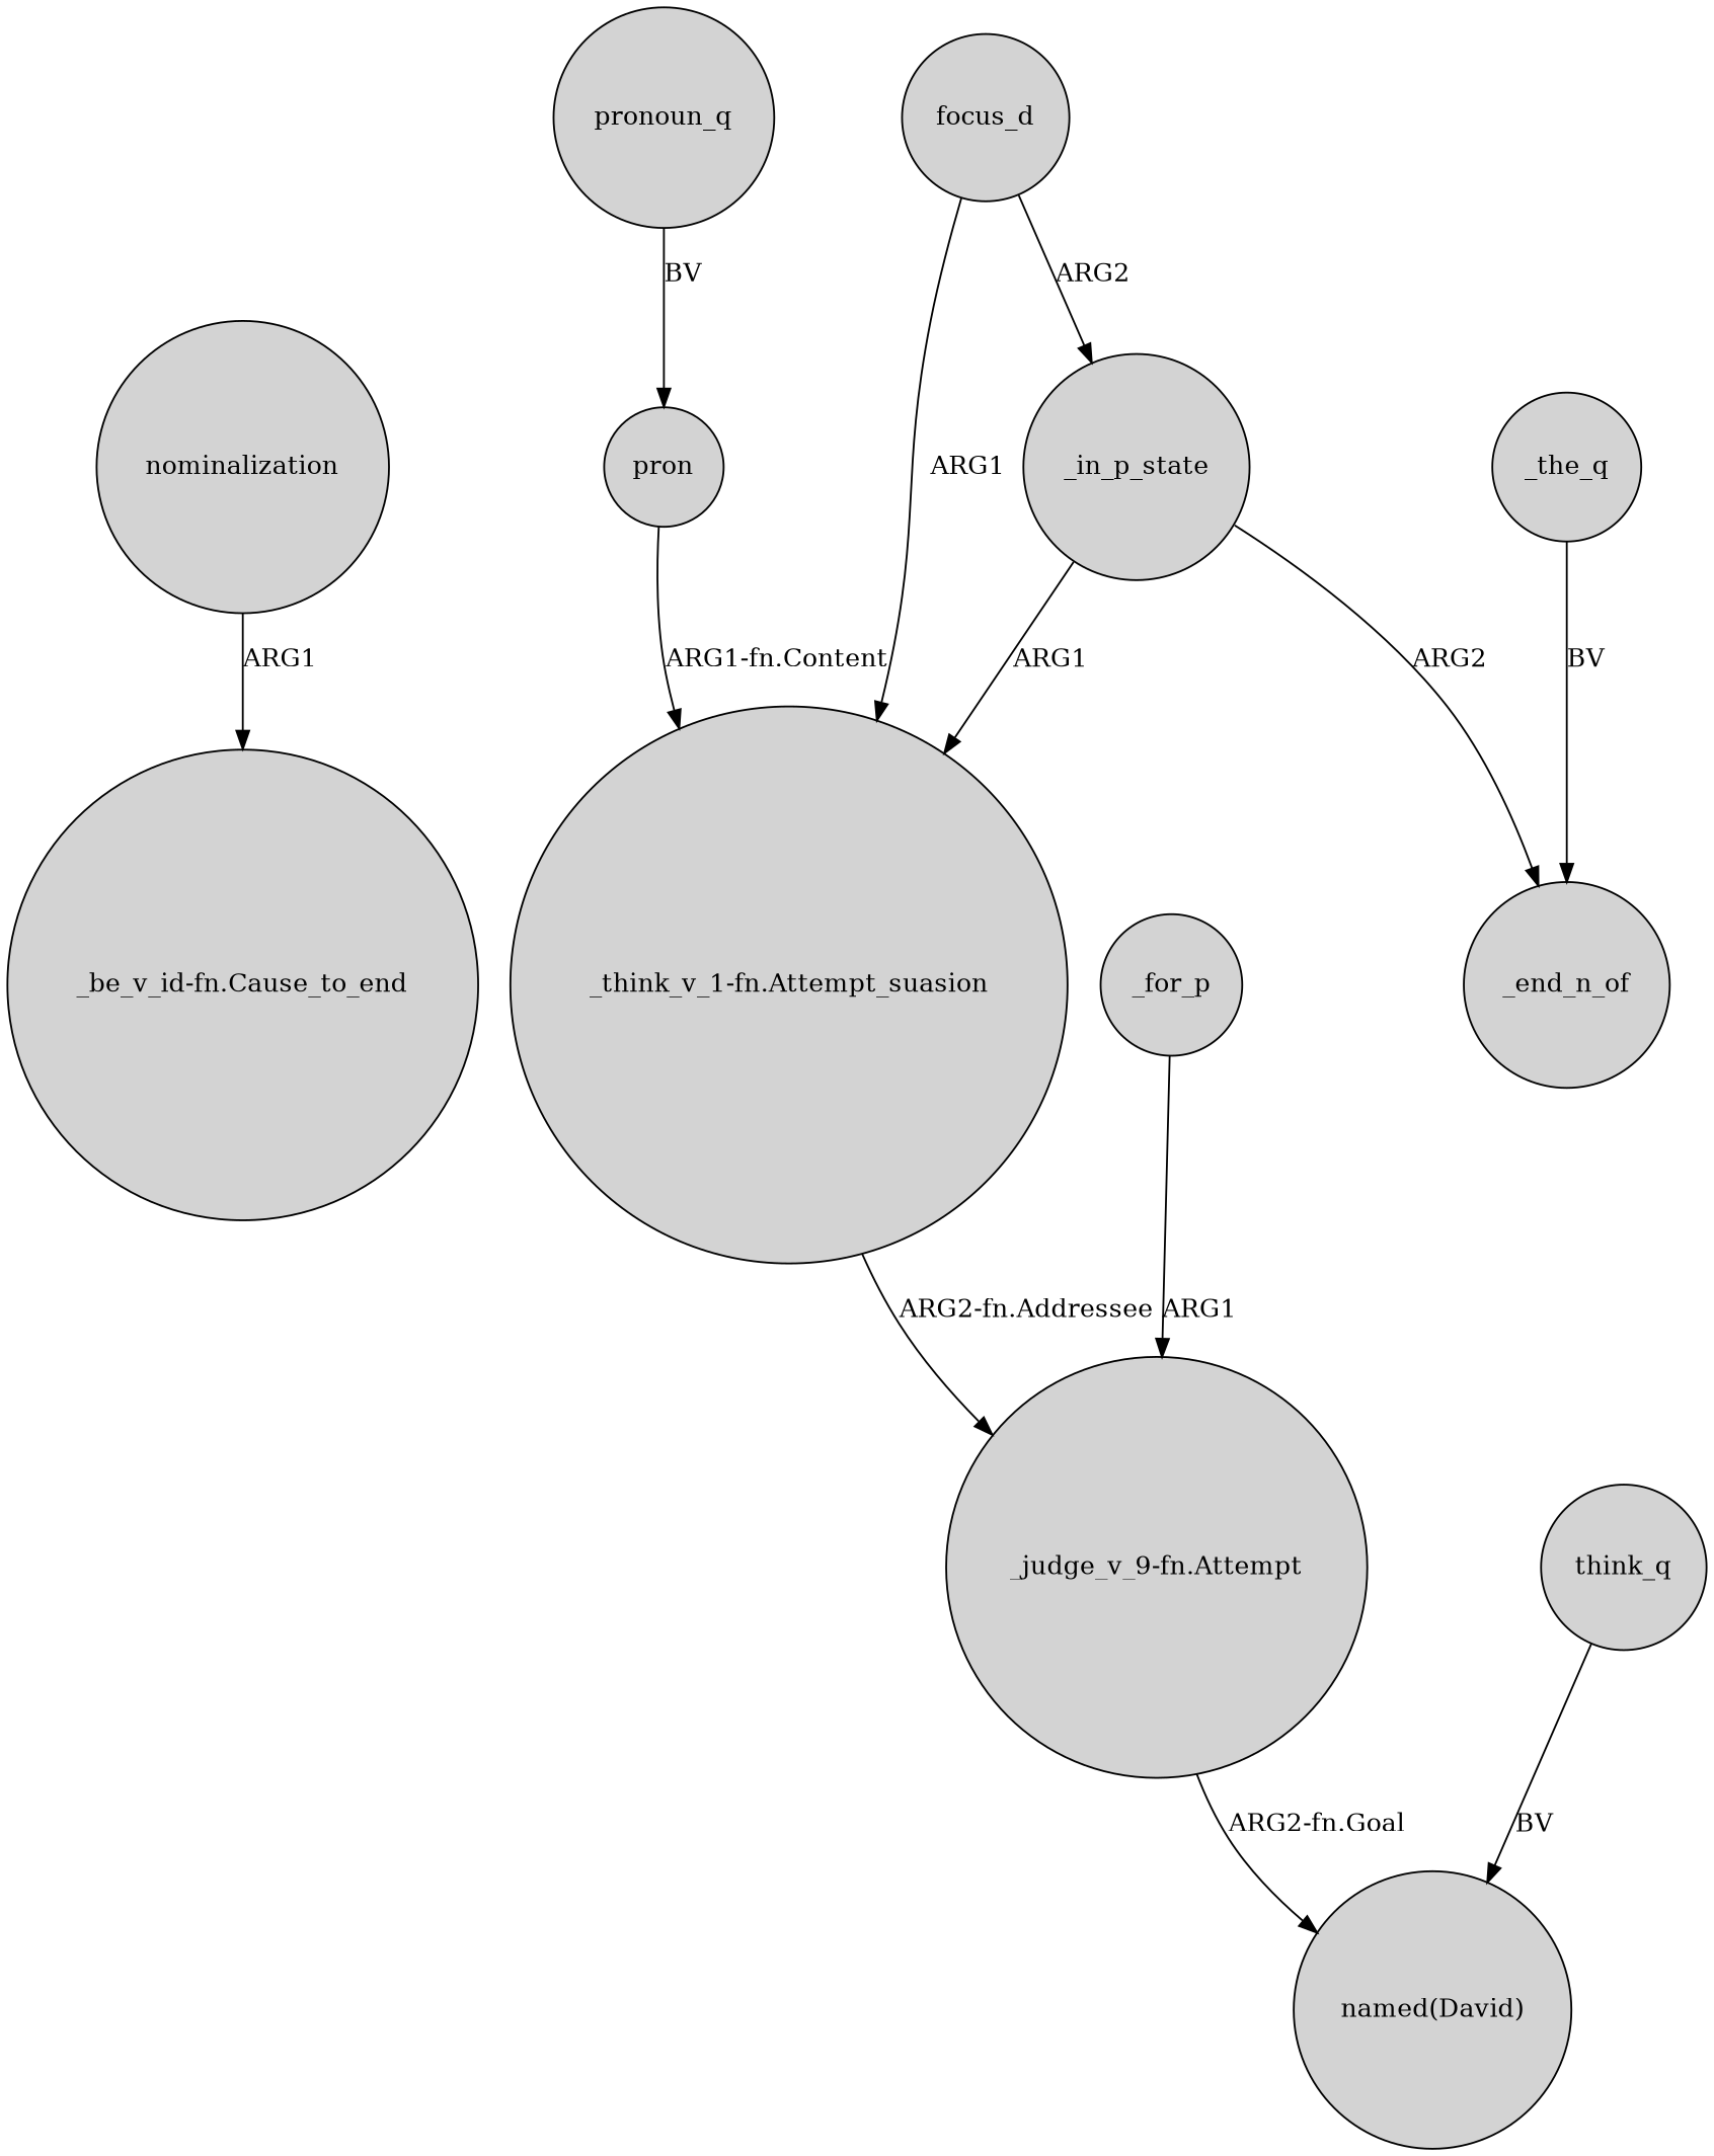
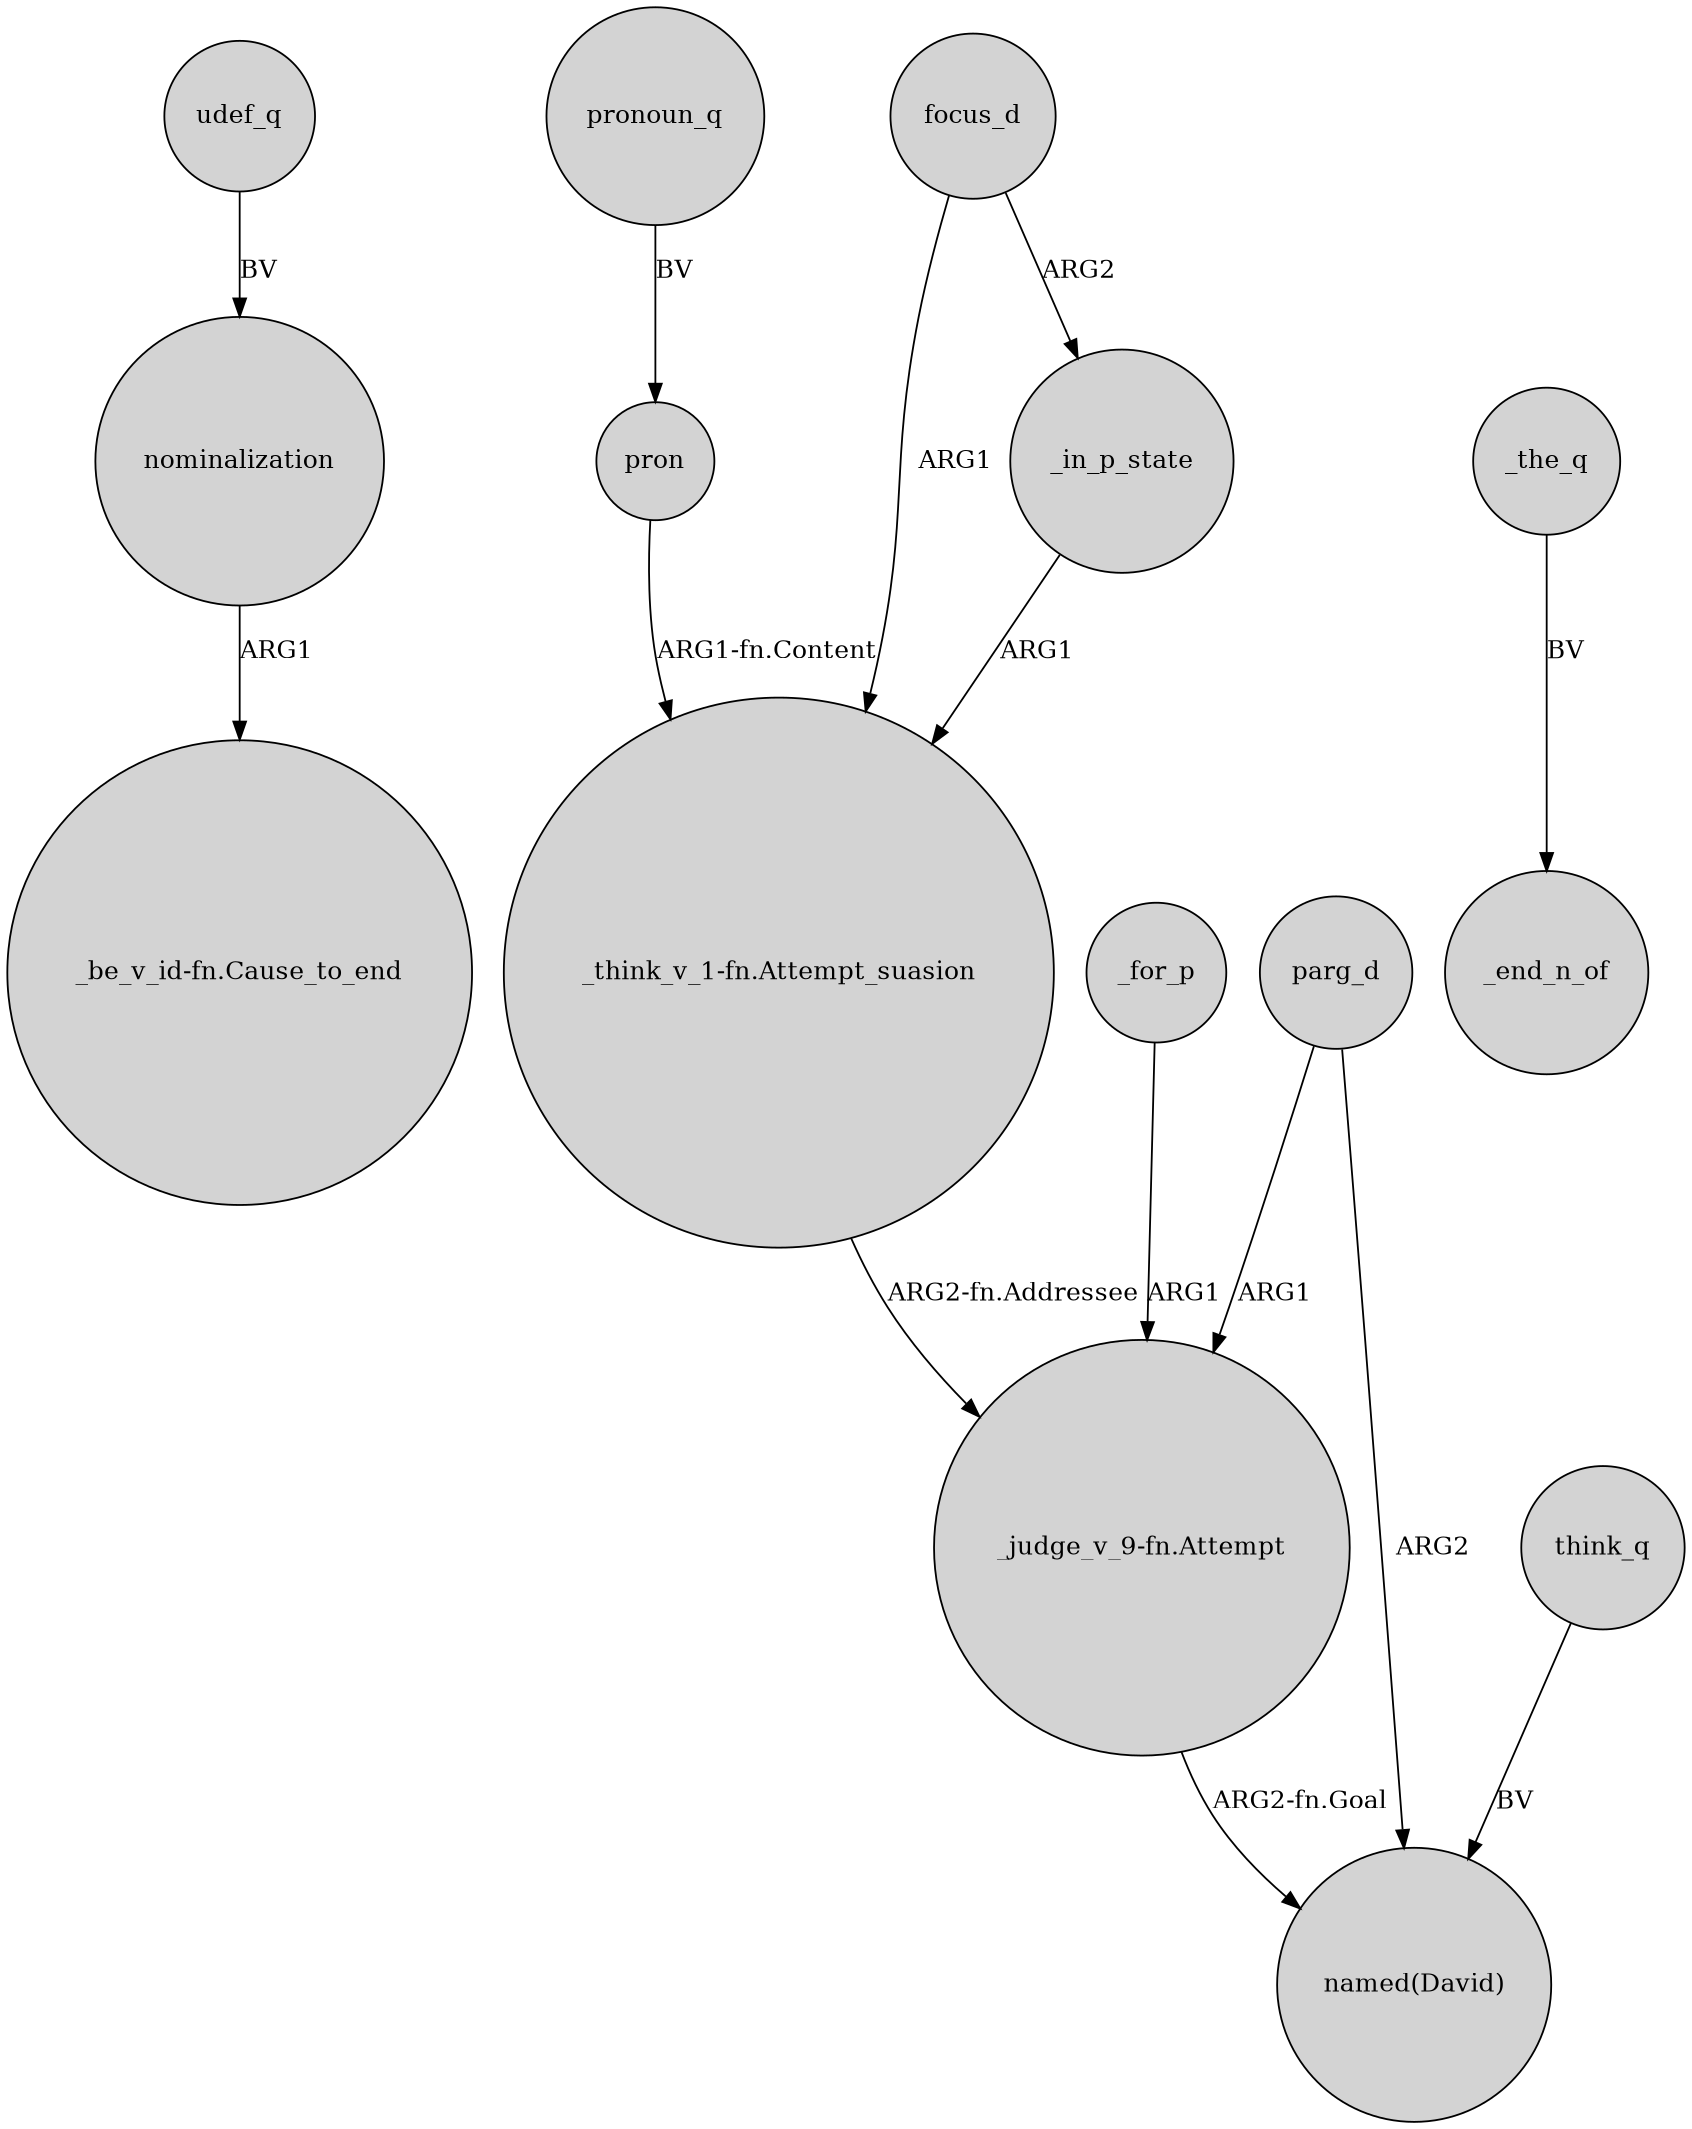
  digraph {
    node [shape=circle style=filled]
    nominalization
    "_be_v_id-fn.Cause_to_end"
    n3 [label="_judge_v_9-fn.Attempt"]
    "_think_v_1-fn.Attempt_suasion"
    pron
    "named(David)"
    _for_p
    _in_p_state
    _end_n_of
    focus_d
+   parg_d
    pronoun_q
    n13 [label=think_q]
    _the_q
+   udef_q
    nominalization -> "_be_v_id-fn.Cause_to_end" [label=ARG1]
    n3 -> "named(David)" [label="ARG2-fn.Goal"]
    "_think_v_1-fn.Attempt_suasion" -> n3 [label="ARG2-fn.Addressee"]
    pron -> "_think_v_1-fn.Attempt_suasion" [label="ARG1-fn.Content"]
    _for_p -> n3 [label=ARG1]
    _in_p_state -> "_think_v_1-fn.Attempt_suasion" [label=ARG1]
-   _in_p_state -> _end_n_of [label=ARG2]
    focus_d -> "_think_v_1-fn.Attempt_suasion" [label=ARG1]
    focus_d -> _in_p_state [label=ARG2]
+   parg_d -> n3 [label=ARG1]
+   parg_d -> "named(David)" [label=ARG2]
    pronoun_q -> pron [label=BV]
    n13 -> "named(David)" [label=BV]
    _the_q -> _end_n_of [label=BV]
+   udef_q -> nominalization [label=BV]
  }
